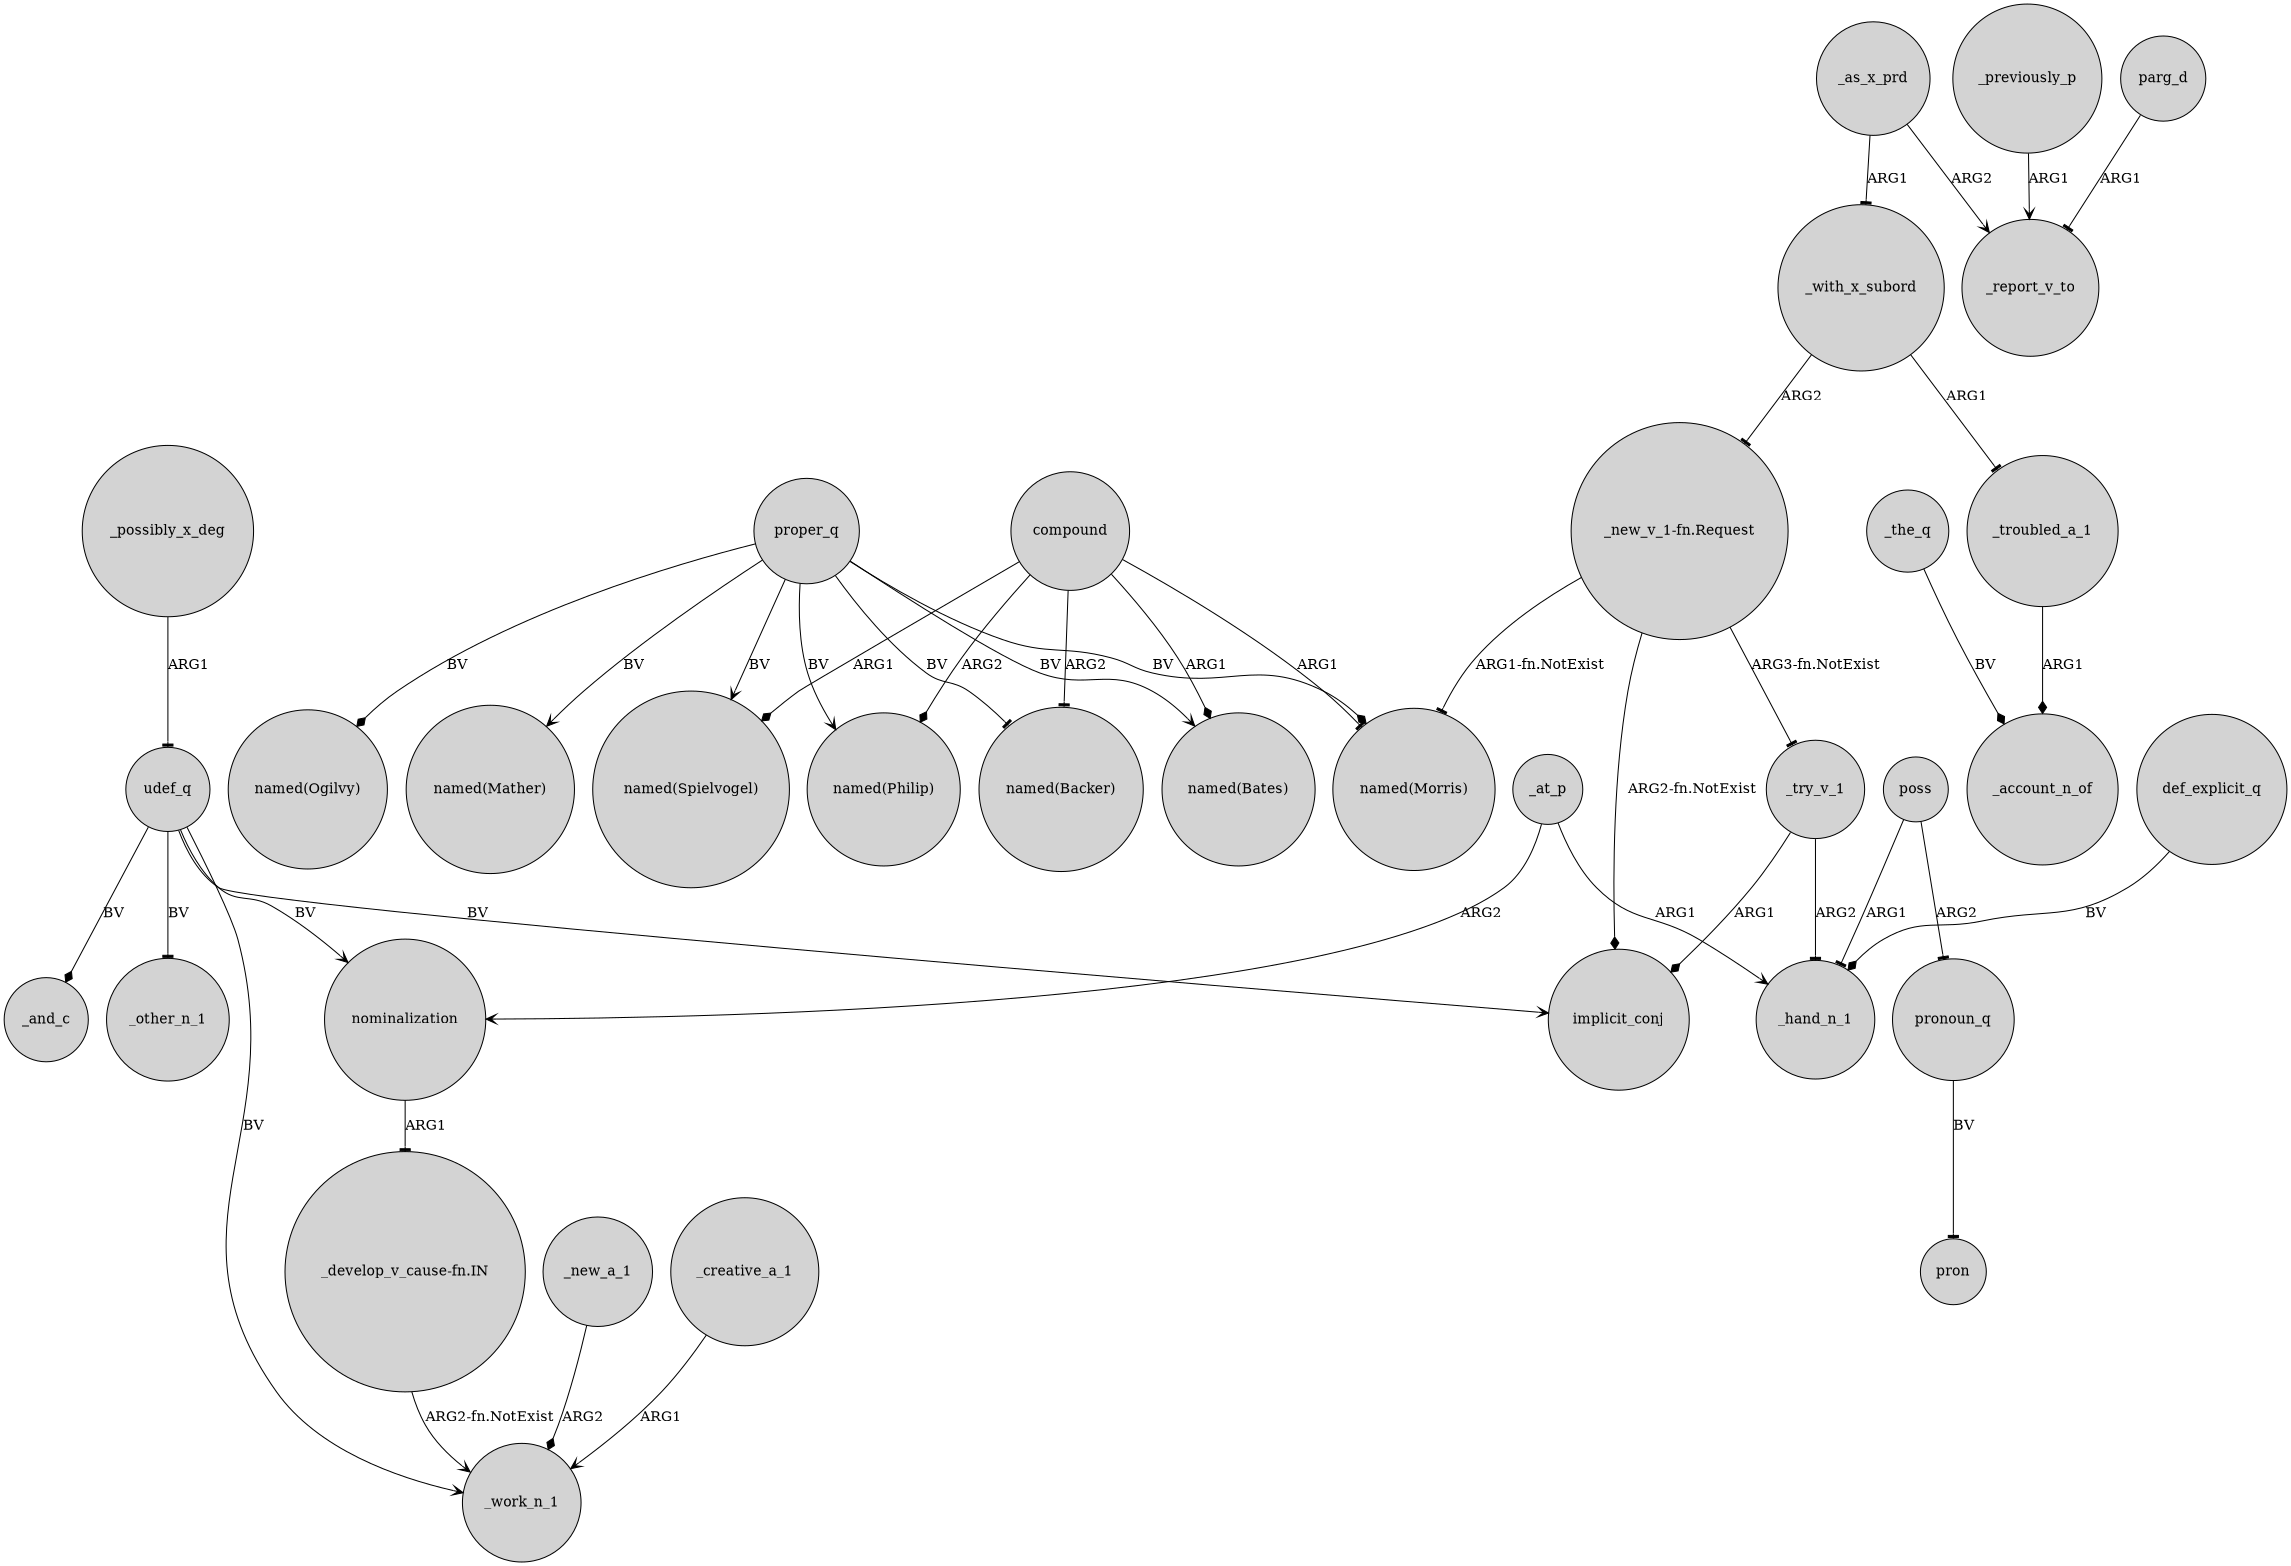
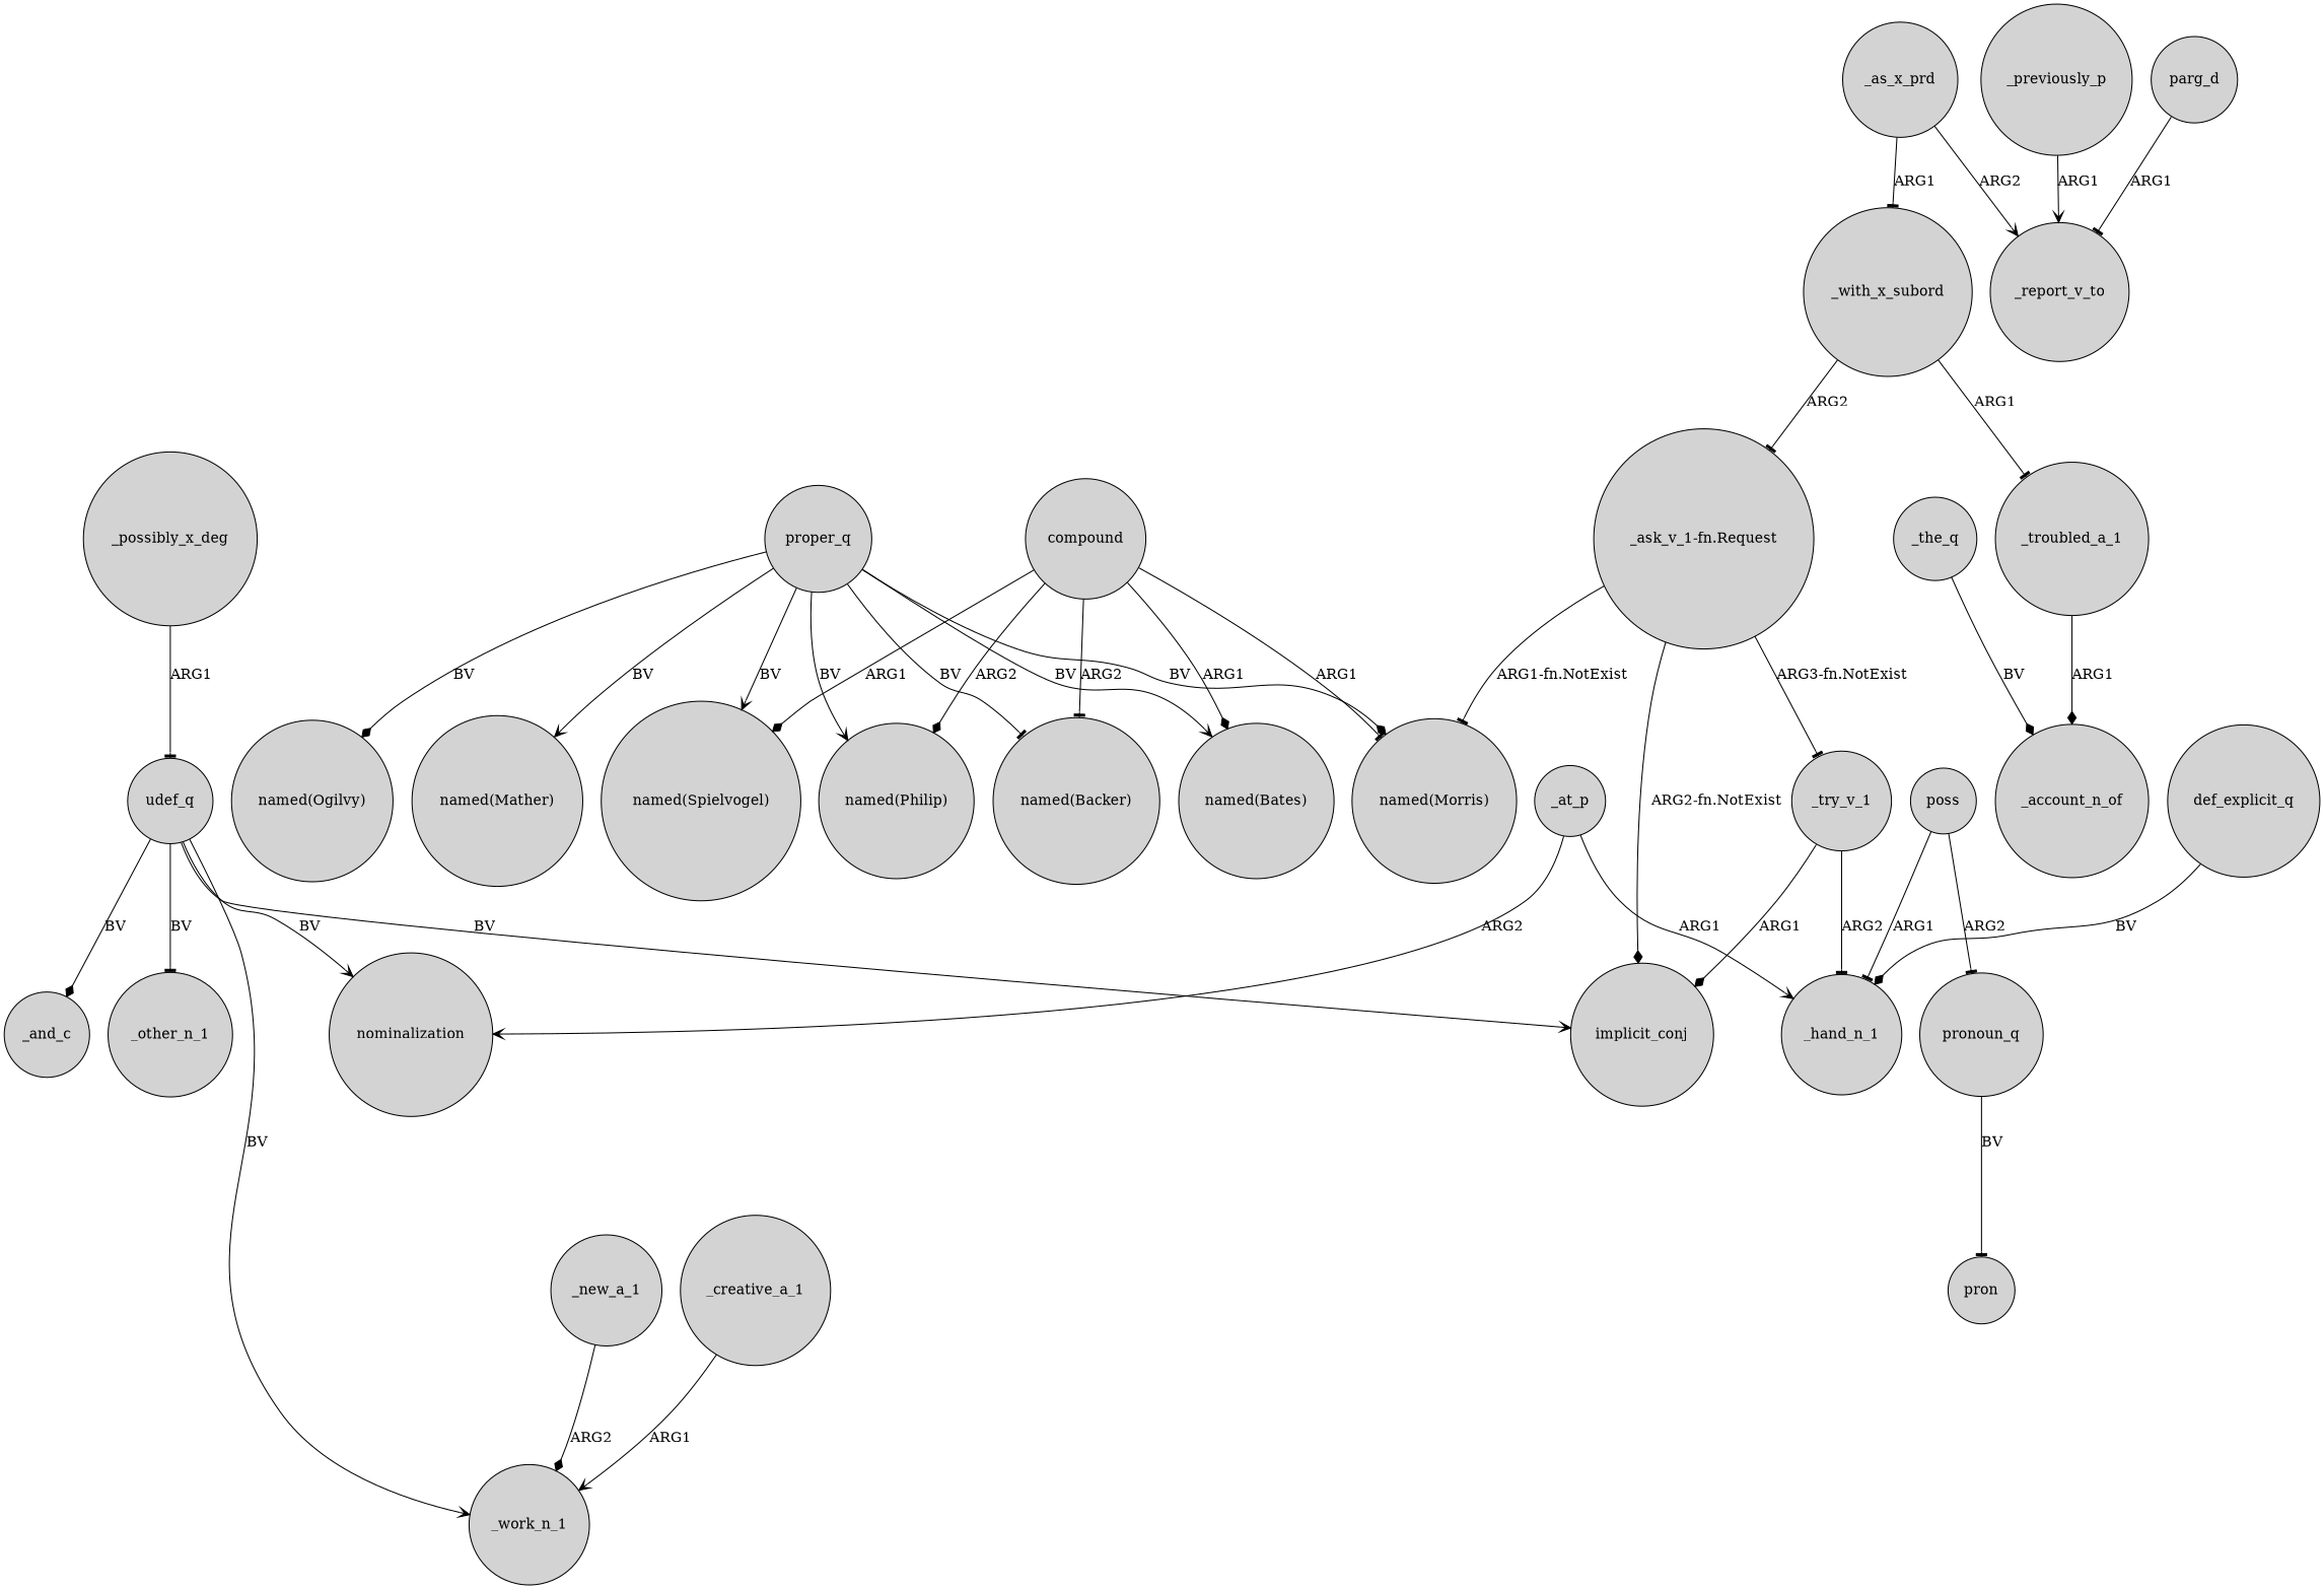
  digraph {
    node [shape=circle style=filled]
    edge [arrowhead=tee]
    _possibly_x_deg
    udef_q
    nominalization
    implicit_conj
    _other_n_1
    _work_n_1
    _and_c
-   "_develop_v_cause-fn.IN"
    _troubled_a_1
    _account_n_of
    proper_q
    "named(Bates)"
    "named(Backer)"
    "named(Spielvogel)"
    "named(Philip)"
    "named(Mather)"
    "named(Morris)"
    "named(Ogilvy)"
    poss
    _hand_n_1
    pronoun_q
    _the_q
    compound
    _previously_p
    _report_v_to
    _with_x_subord
-   "_ask_v_1-fn.Request" [label="_new_v_1-fn.Request"]
+   "_ask_v_1-fn.Request"
    _try_v_1
    def_explicit_q
    pron
    _new_a_1
    _at_p
    parg_d
    _as_x_prd
    _creative_a_1
    _possibly_x_deg -> udef_q [label=ARG1]
    udef_q -> nominalization [arrowhead=vee label=BV]
    udef_q -> implicit_conj [arrowhead=vee label=BV]
    udef_q -> _other_n_1 [label=BV]
    udef_q -> _work_n_1 [arrowhead=vee label=BV]
    udef_q -> _and_c [arrowhead=diamond label=BV]
-   nominalization -> "_develop_v_cause-fn.IN" [label=ARG1]
-   "_develop_v_cause-fn.IN" -> _work_n_1 [arrowhead=vee label="ARG2-fn.NotExist"]
    _troubled_a_1 -> _account_n_of [arrowhead=diamond label=ARG1]
    proper_q -> "named(Bates)" [arrowhead=vee label=BV]
    proper_q -> "named(Backer)" [label=BV]
    proper_q -> "named(Spielvogel)" [arrowhead=vee label=BV]
    proper_q -> "named(Philip)" [arrowhead=vee label=BV]
    proper_q -> "named(Mather)" [arrowhead=vee label=BV]
    proper_q -> "named(Morris)" [arrowhead=diamond label=BV]
    proper_q -> "named(Ogilvy)" [arrowhead=diamond label=BV]
    poss -> _hand_n_1 [label=ARG1]
    poss -> pronoun_q [label=ARG2]
    pronoun_q -> pron [label=BV]
    _the_q -> _account_n_of [arrowhead=diamond label=BV]
    compound -> "named(Bates)" [arrowhead=diamond label=ARG1]
    compound -> "named(Backer)" [label=ARG2]
    compound -> "named(Spielvogel)" [arrowhead=diamond label=ARG1]
    compound -> "named(Philip)" [arrowhead=diamond label=ARG2]
    compound -> "named(Morris)" [label=ARG1]
    _previously_p -> _report_v_to [arrowhead=vee label=ARG1]
    _with_x_subord -> _troubled_a_1 [label=ARG1]
    _with_x_subord -> "_ask_v_1-fn.Request" [label=ARG2]
    "_ask_v_1-fn.Request" -> implicit_conj [arrowhead=diamond label="ARG2-fn.NotExist"]
    "_ask_v_1-fn.Request" -> "named(Morris)" [label="ARG1-fn.NotExist"]
    "_ask_v_1-fn.Request" -> _try_v_1 [label="ARG3-fn.NotExist"]
    _try_v_1 -> implicit_conj [arrowhead=diamond label=ARG1]
    _try_v_1 -> _hand_n_1 [label=ARG2]
    def_explicit_q -> _hand_n_1 [arrowhead=diamond label=BV]
    _new_a_1 -> _work_n_1 [arrowhead=diamond label=ARG2]
    _at_p -> nominalization [arrowhead=vee label=ARG2]
    _at_p -> _hand_n_1 [arrowhead=vee label=ARG1]
    parg_d -> _report_v_to [label=ARG1]
    _as_x_prd -> _report_v_to [arrowhead=vee label=ARG2]
    _as_x_prd -> _with_x_subord [label=ARG1]
    _creative_a_1 -> _work_n_1 [arrowhead=vee label=ARG1]
  }
